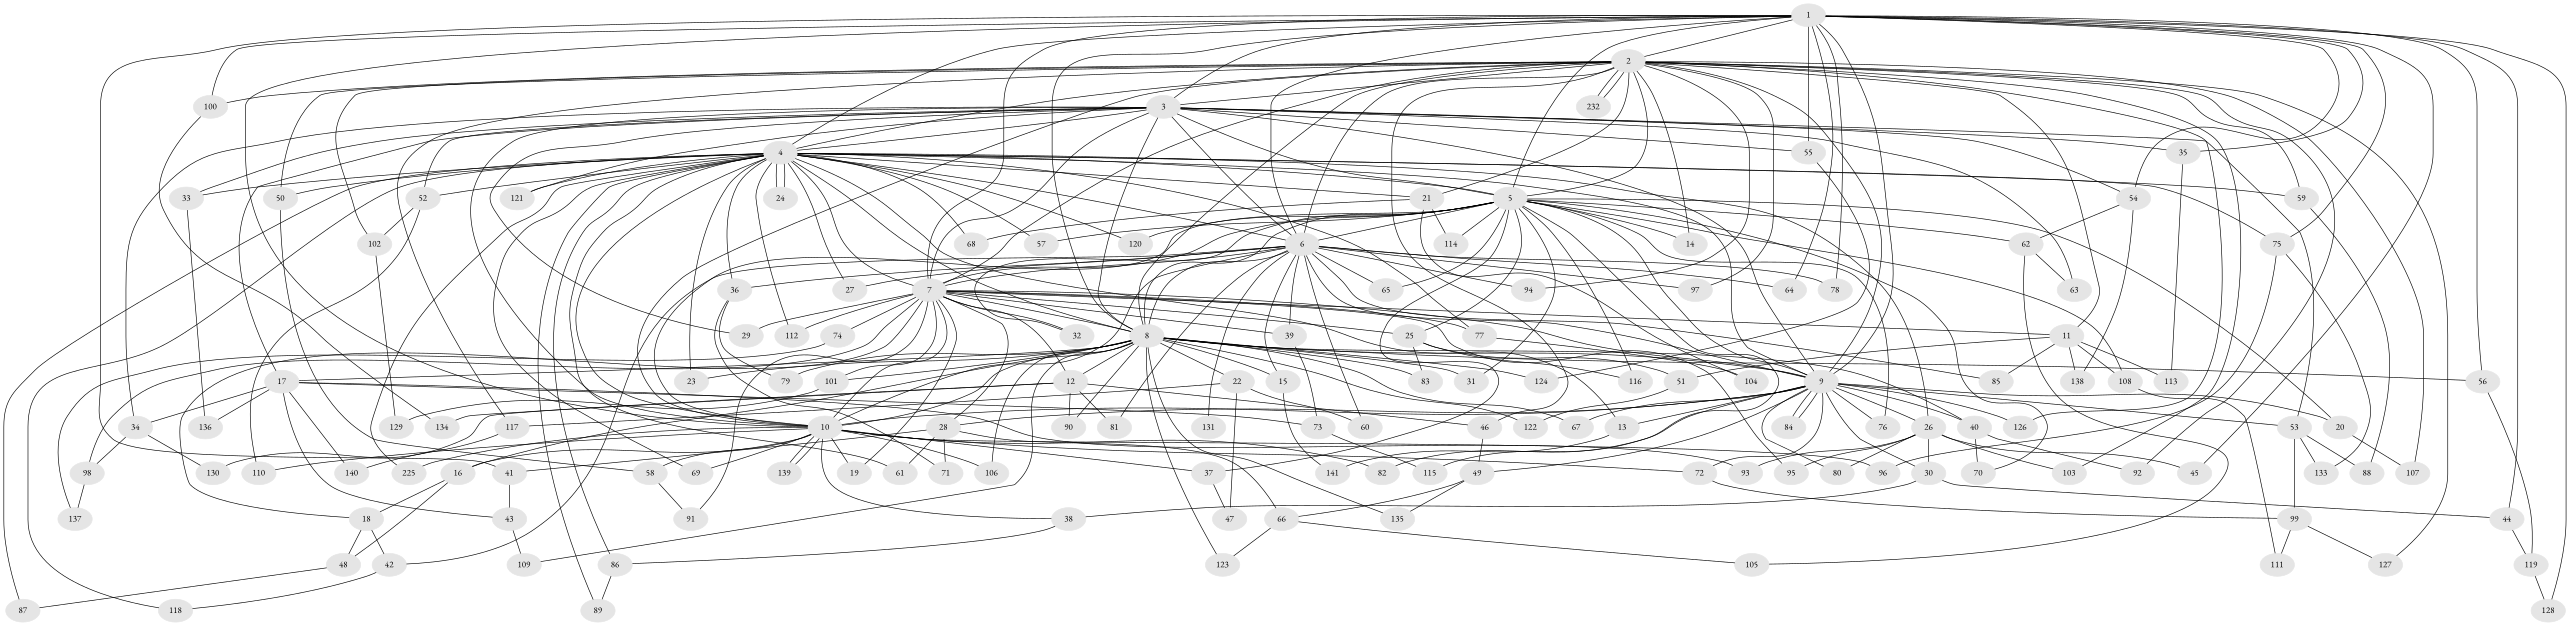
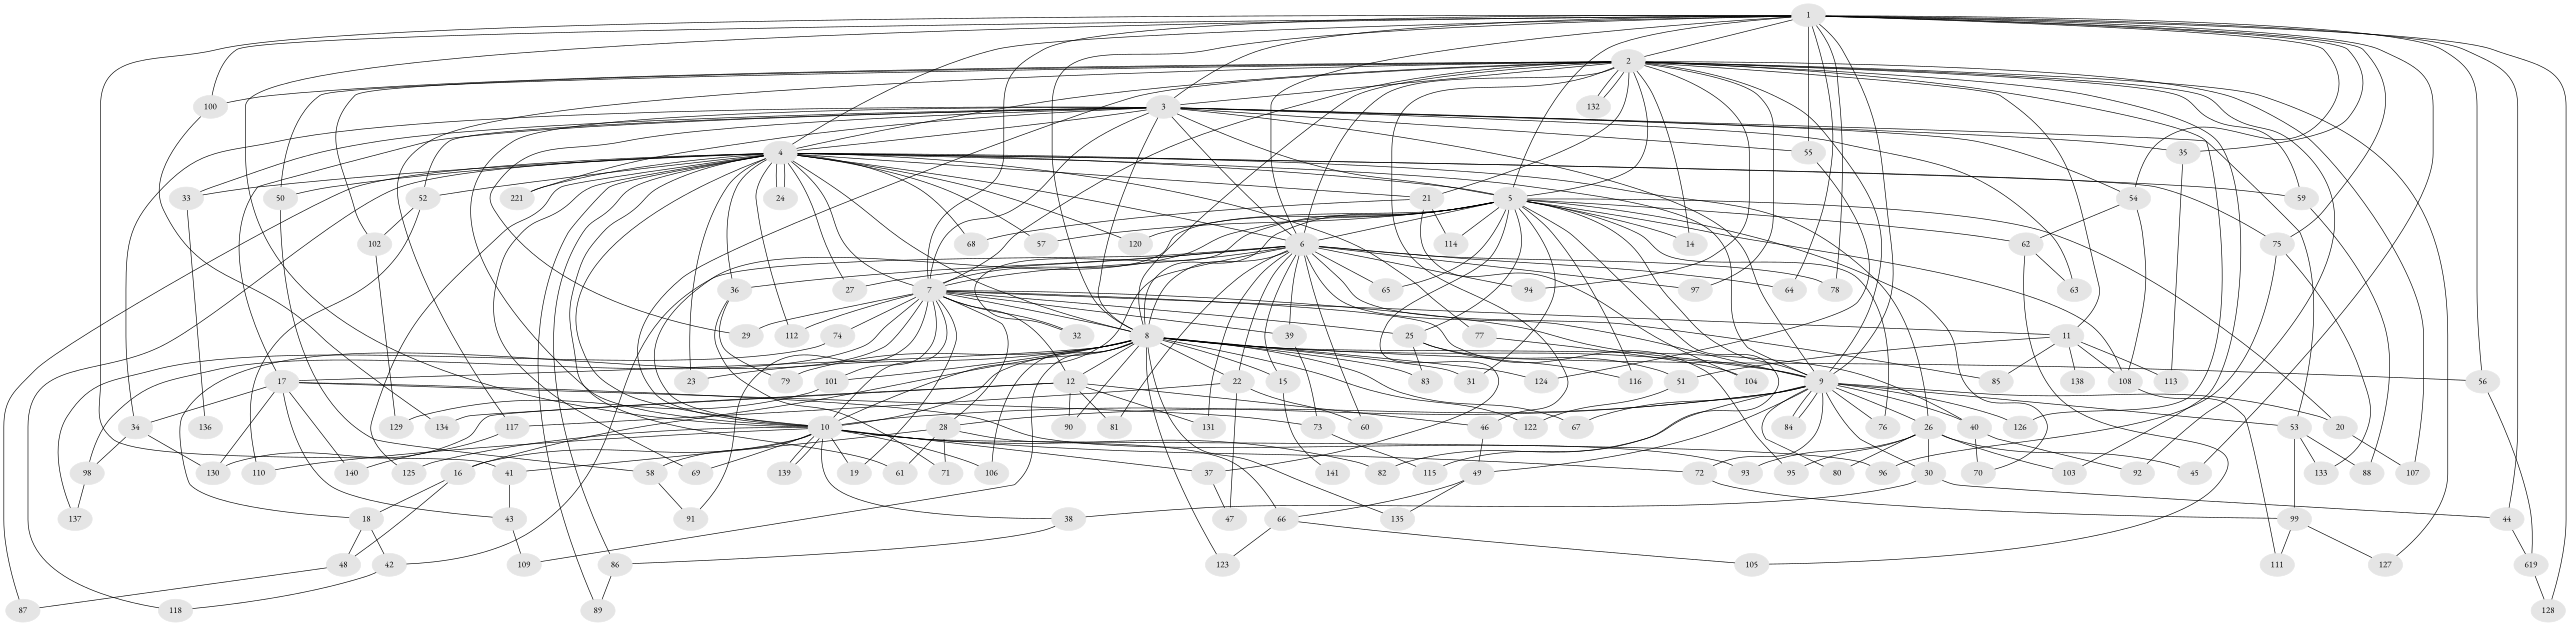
  graph {
    fontname="EB Garamond"
    node [color=gray90 fontname="EB Garamond" style=filled]
    edge [fontname="EB Garamond"]
    1
    2
    3
    4
    5
    6
    7
    8
    9
    10
    35
    41
    44
    45
    54
    55
    56
    64
    75
    78
    100
    128
    11
    14
    21
    46
    50
    59
    92
    94
    97
    102
    103
    107
    117
    126
    127
-   132 [label=232]
+   132
    17
    29
    33
    34
    52
    53
    63
-   121
-   13
+   121 [label=221]
    23
    24
    26
    27
    36
    57
    61
    68
    69
    77
    86
    87
    89
    112
    118
    120
-   125 [label=225]
+   125
    20
    25
    31
    32
    37
    62
    65
    70
    76
    108
    114
    115
    116
    15
    22
    39
    42
    60
    81
    85
    131
    74
    12
    18
    19
    28
    91
    95
    98
    101
    16
    40
    67
    79
    83
    90
    106
    109
    122
    123
    124
    135
    30
    49
    72
    80
    82
    84
    38
    58
    96
    110
    139
    113
    43
-   119
+   119 [label=619]
    138
    133
    134
    51
    104
    88
    129
    140
    73
    93
    136
    130
    99
    141
    71
    47
    105
    137
    111
    48
    66
    1 -- 2
    1 -- 3
    1 -- 4
    1 -- 5
    1 -- 6
    1 -- 7
    1 -- 8
    1 -- 9
    1 -- 10
    1 -- 35
    1 -- 41
    1 -- 44
    1 -- 45
    1 -- 54
    1 -- 55
    1 -- 56
    1 -- 64
    1 -- 75
    1 -- 78
    1 -- 100
    1 -- 128
    2 -- 3
    2 -- 4
    2 -- 5
    2 -- 6
    2 -- 7
    2 -- 8
    2 -- 9
    2 -- 10
    2 -- 100
    2 -- 11
    2 -- 14
    2 -- 21
    2 -- 46
    2 -- 50
    2 -- 59
    2 -- 92
    2 -- 94
    2 -- 97
    2 -- 102
    2 -- 103
    2 -- 107
    2 -- 117
    2 -- 126
    2 -- 127
    2 -- 132
    2 -- 132
    3 -- 4
    3 -- 5
    3 -- 6
    3 -- 7
    3 -- 8
    3 -- 9
    3 -- 10
    3 -- 35
    3 -- 54
    3 -- 55
    3 -- 17
    3 -- 29
    3 -- 33
    3 -- 34
    3 -- 52
    3 -- 53
    3 -- 63
    3 -- 121
    4 -- 5
    4 -- 6
    4 -- 7
    4 -- 8
    4 -- 9
    4 -- 10
    4 -- 75
    4 -- 21
    4 -- 50
    4 -- 59
    4 -- 33
    4 -- 52
    4 -- 121
-   4 -- 13
    4 -- 23
    4 -- 24
    4 -- 24
    4 -- 26
    4 -- 27
    4 -- 36
    4 -- 57
    4 -- 61
    4 -- 68
    4 -- 69
    4 -- 77
    4 -- 86
    4 -- 87
    4 -- 89
    4 -- 112
    4 -- 118
    4 -- 120
    4 -- 125
    5 -- 6
    5 -- 7
    5 -- 8
    5 -- 9
    5 -- 10
    5 -- 14
    5 -- 57
    5 -- 120
    5 -- 20
    5 -- 25
    5 -- 31
    5 -- 32
    5 -- 37
    5 -- 62
    5 -- 65
    5 -- 70
    5 -- 76
    5 -- 108
    5 -- 114
    5 -- 115
    5 -- 116
    6 -- 7
    6 -- 8
    6 -- 9
    6 -- 10
    6 -- 64
    6 -- 78
    6 -- 94
    6 -- 97
    6 -- 27
    6 -- 36
    6 -- 65
    6 -- 15
+   6 -- 22
    6 -- 39
    6 -- 42
    6 -- 60
    6 -- 81
    6 -- 85
    6 -- 131
    7 -- 8
    7 -- 9
    7 -- 10
    7 -- 11
    7 -- 29
-   7 -- 77
    7 -- 112
    7 -- 25
    7 -- 32
    7 -- 39
    7 -- 74
    7 -- 12
    7 -- 18
    7 -- 19
    7 -- 28
    7 -- 91
    7 -- 95
    7 -- 98
    7 -- 101
    8 -- 9
    8 -- 10
    8 -- 56
    8 -- 17
    8 -- 23
    8 -- 31
    8 -- 15
    8 -- 22
    8 -- 12
    8 -- 101
    8 -- 16
    8 -- 40
    8 -- 67
    8 -- 79
    8 -- 83
    8 -- 90
    8 -- 106
    8 -- 109
    8 -- 122
    8 -- 123
    8 -- 124
    8 -- 135
    9 -- 10
    9 -- 126
    9 -- 53
-   9 -- 13
    9 -- 26
    9 -- 20
    9 -- 76
    9 -- 28
    9 -- 40
    9 -- 67
    9 -- 30
    9 -- 49
    9 -- 72
    9 -- 80
    9 -- 82
    9 -- 84
    9 -- 84
    10 -- 69
    10 -- 125
    10 -- 37
    10 -- 19
    10 -- 16
    10 -- 106
    10 -- 72
    10 -- 82
    10 -- 38
    10 -- 58
    10 -- 96
    10 -- 110
    10 -- 139
    10 -- 139
    35 -- 113
    41 -- 43
    44 -- 119
    54 -- 62
-   54 -- 138
+   54 -- 108
    55 -- 124
    56 -- 119
    75 -- 96
    75 -- 133
    100 -- 134
    11 -- 108
    11 -- 85
    11 -- 113
    11 -- 138
    11 -- 51
    21 -- 68
    21 -- 114
    21 -- 104
    46 -- 49
    50 -- 58
    59 -- 88
    102 -- 129
    117 -- 140
    17 -- 34
    17 -- 43
    17 -- 140
    17 -- 73
    17 -- 93
-   17 -- 136
+   17 -- 130
    33 -- 136
    34 -- 98
    34 -- 130
    52 -- 102
    52 -- 110
    53 -- 133
    53 -- 88
    53 -- 99
-   13 -- 141
    26 -- 45
    26 -- 103
    26 -- 95
    26 -- 30
    26 -- 80
    26 -- 93
    36 -- 79
    36 -- 71
    77 -- 104
    86 -- 89
    20 -- 107
    25 -- 116
    25 -- 83
    25 -- 51
    37 -- 47
    62 -- 63
    62 -- 105
    108 -- 111
    15 -- 141
    22 -- 117
    22 -- 60
    22 -- 47
    39 -- 73
    42 -- 118
    74 -- 137
    12 -- 46
    12 -- 81
+   12 -- 131
    12 -- 90
    12 -- 134
    12 -- 130
    18 -- 42
    18 -- 48
    28 -- 41
    28 -- 61
    28 -- 71
    28 -- 66
    98 -- 137
    101 -- 129
    16 -- 18
    16 -- 48
    40 -- 92
    40 -- 70
    30 -- 44
    30 -- 38
    49 -- 135
    49 -- 66
    72 -- 99
    38 -- 86
    58 -- 91
    43 -- 109
    119 -- 128
    51 -- 122
    73 -- 115
    99 -- 127
    99 -- 111
    48 -- 87
    66 -- 123
    66 -- 105
  }
